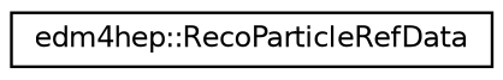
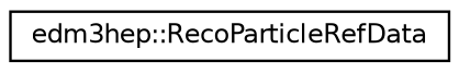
  digraph {
    rankdir=LR
-   n1 [color=black fillcolor=white fontname=Helvetica fontsize=10 height=0.2 label="edm4hep::RecoParticleRefData" shape=record style=filled width=0.4]
+   n1 [color=black fillcolor=white fontname=Helvetica fontsize=10 height=0.2 label="edm3hep::RecoParticleRefData" shape=record style=filled width=0.4]
  }
